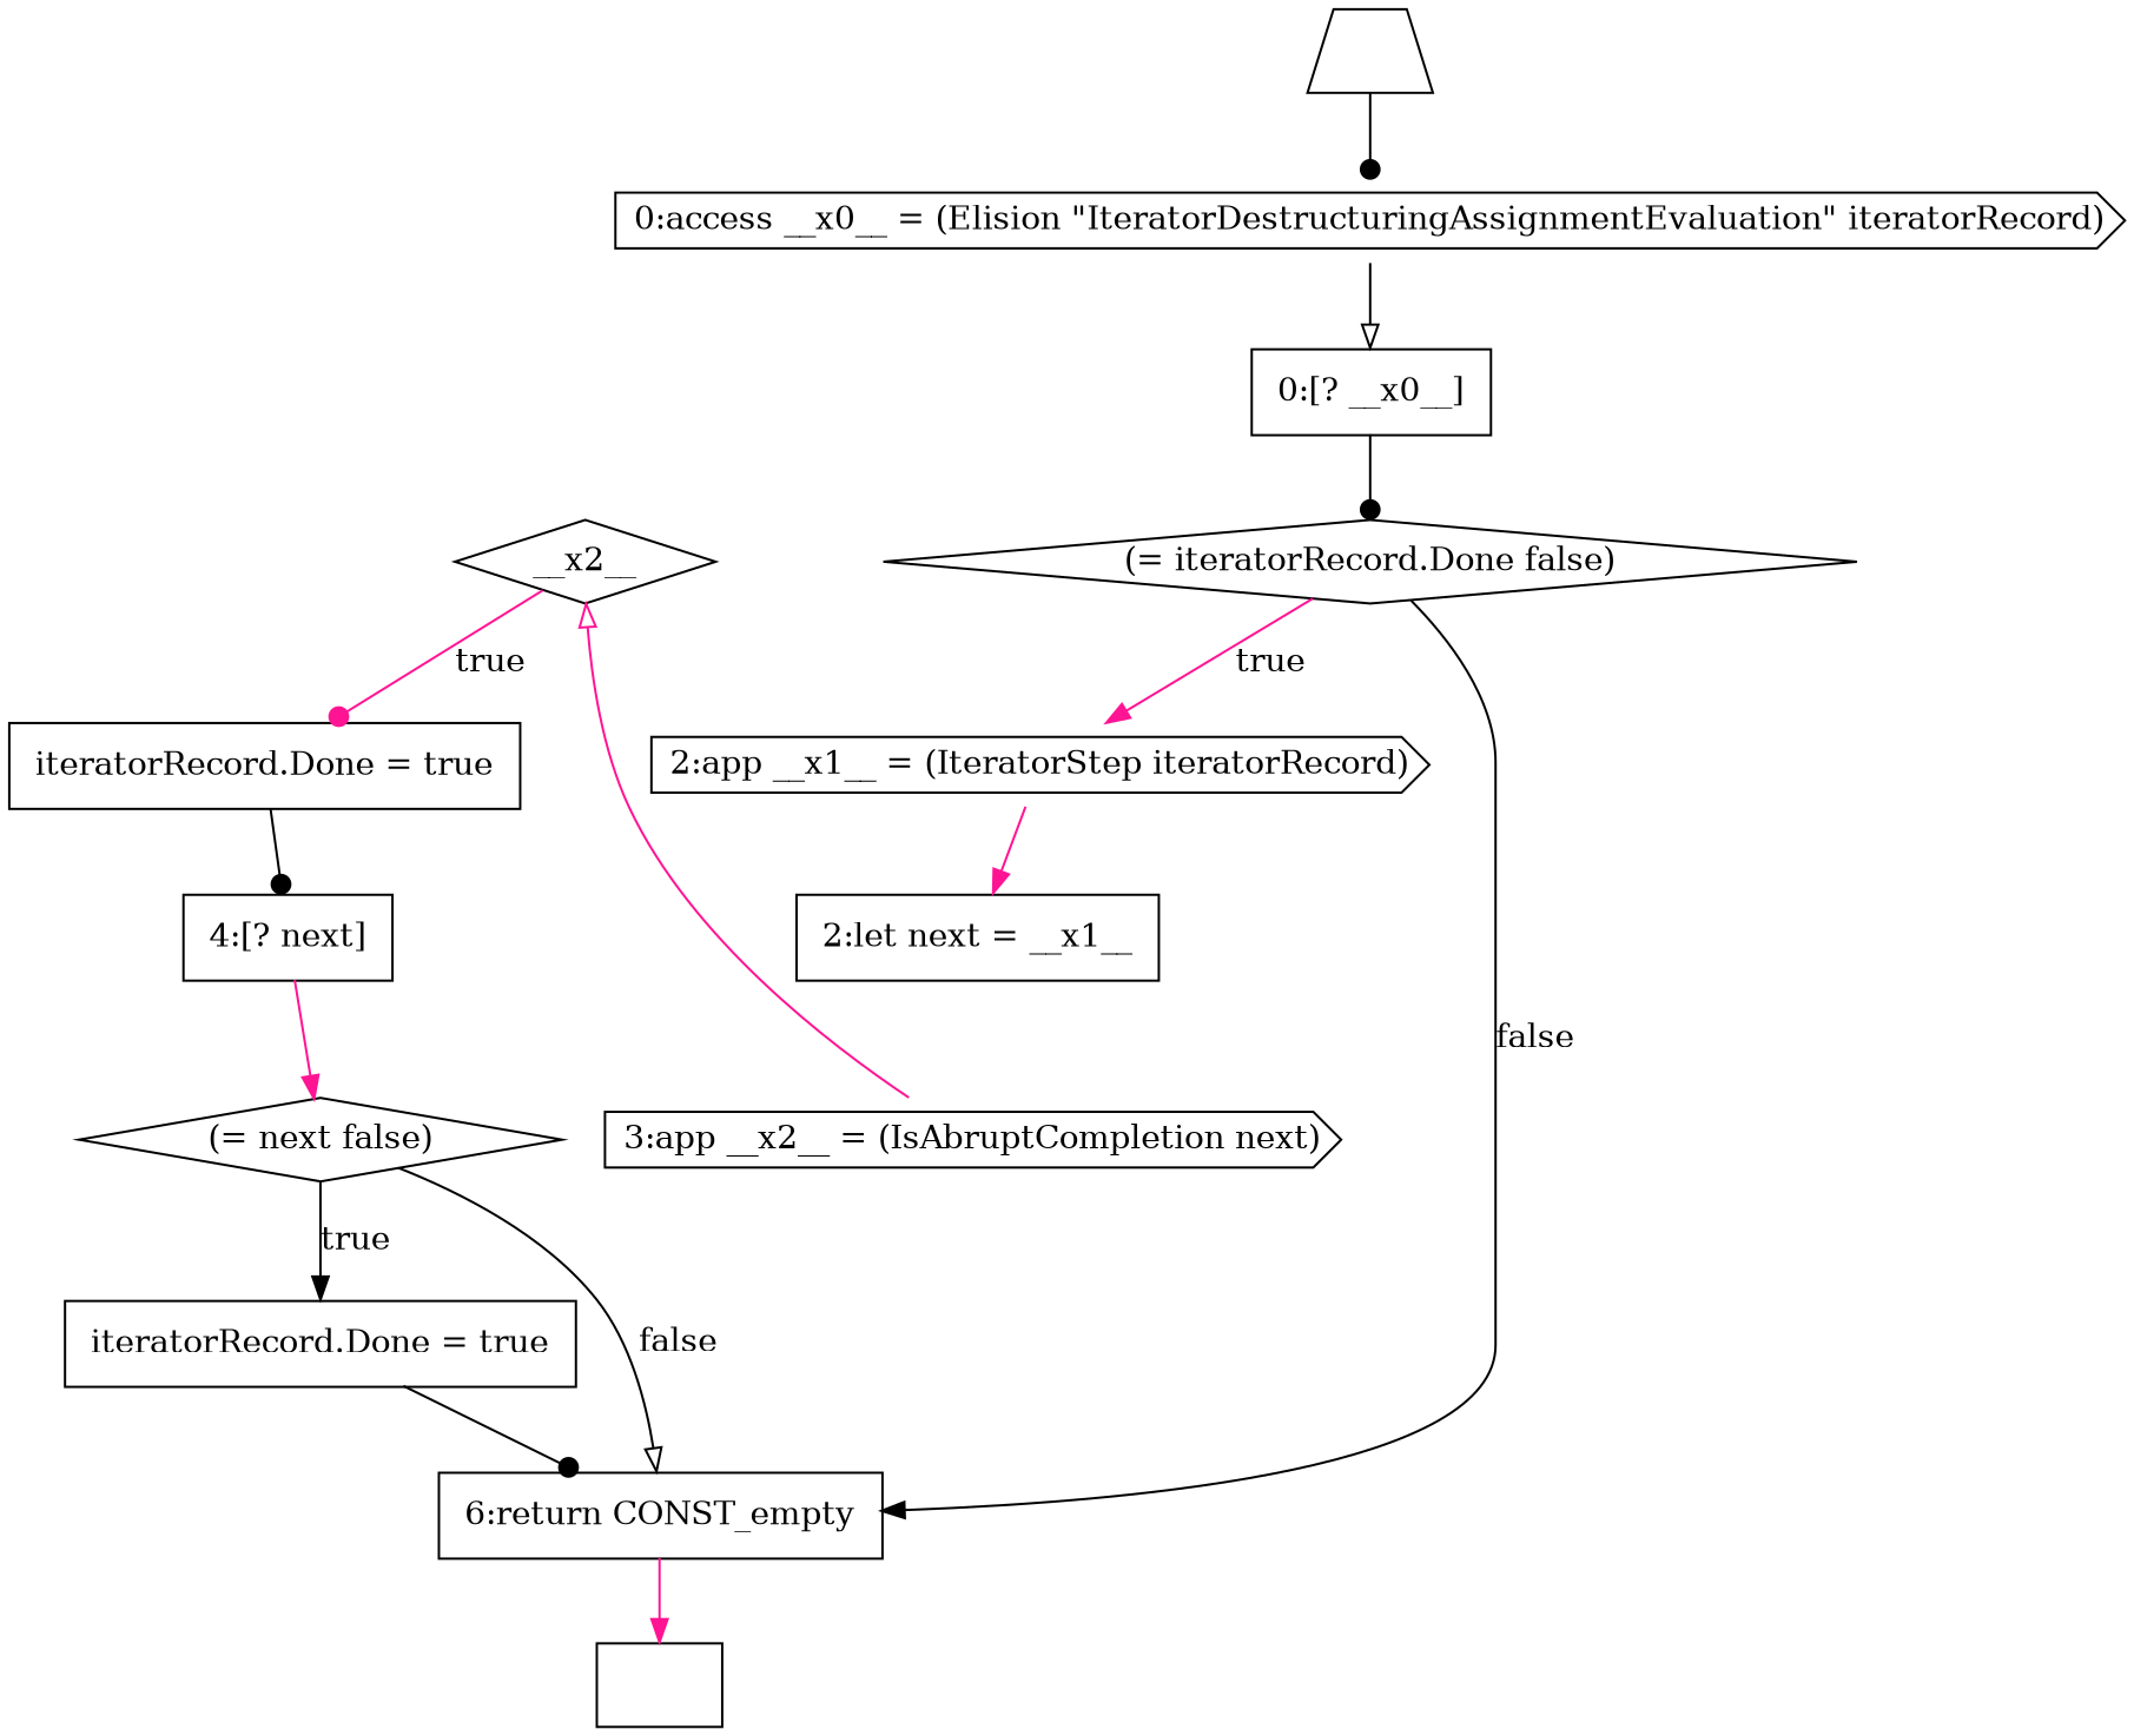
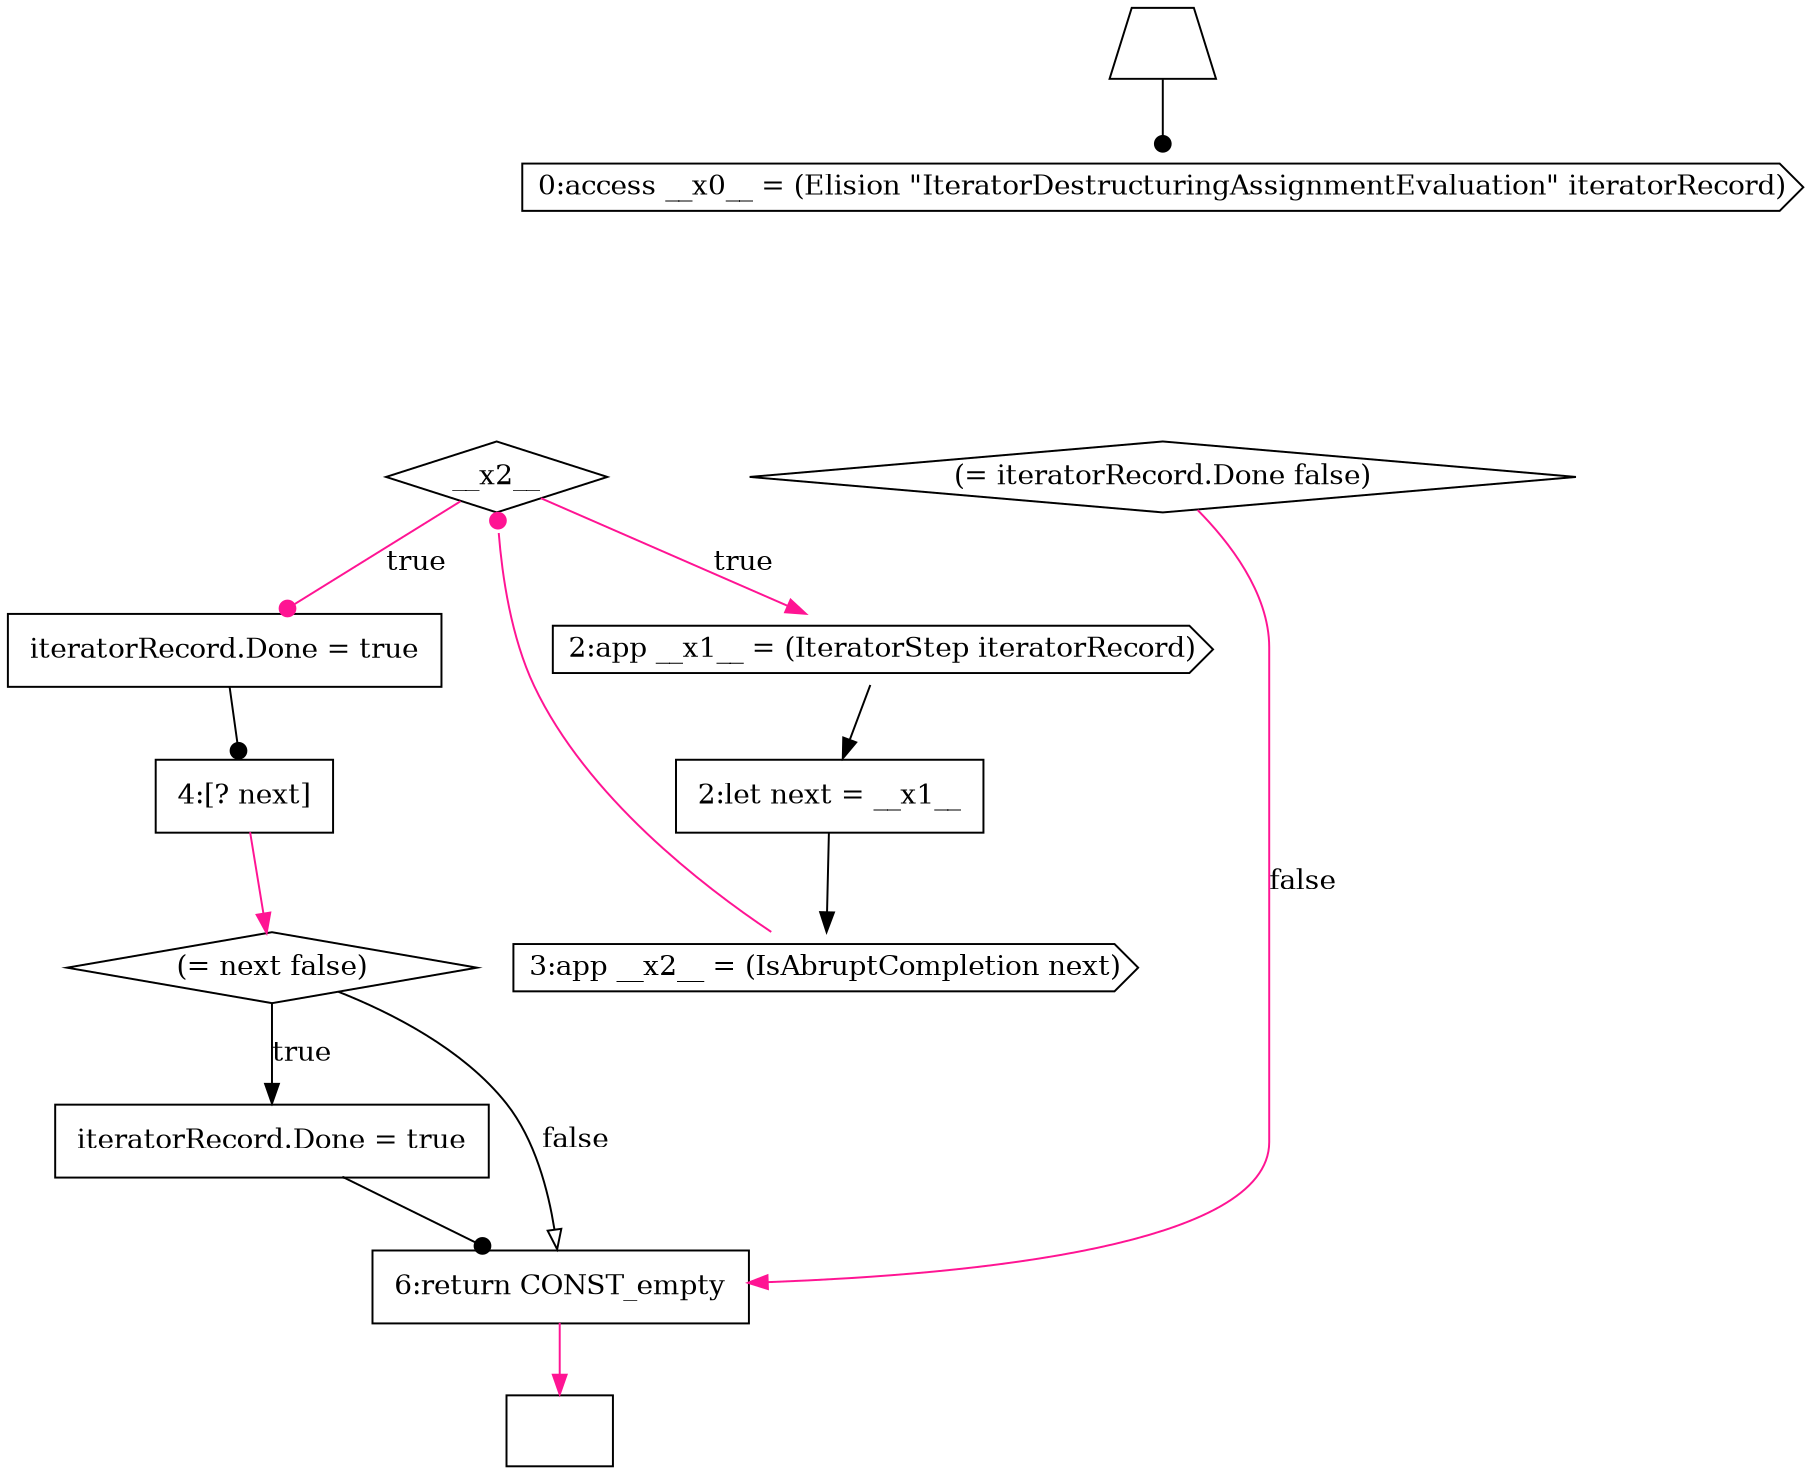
  digraph {
    node [color=black fillcolor=white shape=none style=filled]
    edge [arrowhead=normal color=black]
    n1 [label=" " shape=box]
    n2 [label=<<font color="black">2:app __x1__ = (IteratorStep iteratorRecord)</font>> shape=cds]
    n3 [label=<<font color="black">     <table border="0" cellborder="1" cellspacing="0" cellpadding="10">       <tr><td align="left">2:let next = __x1__</td></tr>     </table>   </font>> margin=0]
    n4 [label=<<font color="black">3:app __x2__ = (IsAbruptCompletion next)</font>> shape=cds]
    n5 [label=<<font color="black">     <table border="0" cellborder="1" cellspacing="0" cellpadding="10">       <tr><td align="left">4:[? next]</td></tr>     </table>   </font>> margin=0]
    n6 [label=<<font color="black">(= next false)</font>> shape=diamond]
    n7 [label=<<font color="black">     <table border="0" cellborder="1" cellspacing="0" cellpadding="10">       <tr><td align="left">6:return CONST_empty</td></tr>     </table>   </font>> margin=0]
    n8 [label=<<font color="black">     <table border="0" cellborder="1" cellspacing="0" cellpadding="10">       <tr><td align="left">iteratorRecord.Done = true</td></tr>     </table>   </font>> margin=0]
    n9 [label=" " shape=trapezium]
    n10 [label=<<font color="black">0:access __x0__ = (Elision &quot;IteratorDestructuringAssignmentEvaluation&quot; iteratorRecord)</font>> shape=cds]
-   n11 [label=<<font color="black">     <table border="0" cellborder="1" cellspacing="0" cellpadding="10">       <tr><td align="left">0:[? __x0__]</td></tr>     </table>   </font>> margin=0]
    n12 [label=<<font color="black">(= iteratorRecord.Done false)</font>> shape=diamond]
    n13 [label=<<font color="black">__x2__</font>> shape=diamond]
    n14 [label=<<font color="black">     <table border="0" cellborder="1" cellspacing="0" cellpadding="10">       <tr><td align="left">iteratorRecord.Done = true</td></tr>     </table>   </font>> margin=0]
-   n2 -> n3 [color=deeppink]
-   n4 -> n13 [arrowhead=onormal color=deeppink]
+   n2 -> n3
+   n3 -> n4
+   n4 -> n13 [arrowhead=dot color=deeppink]
    n5 -> n6 [color=deeppink]
    n6 -> n7 [arrowhead=onormal label=<<font color="black">false</font>>]
    n6 -> n8 [label=<<font color="black">true</font>>]
    n7 -> n1 [color=deeppink]
    n8 -> n7 [arrowhead=dot]
    n9 -> n10 [arrowhead=dot]
-   n10 -> n11 [arrowhead=onormal]
-   n11 -> n12 [arrowhead=dot]
-   n12 -> n2 [color=deeppink label=<<font color="black">true</font>>]
-   n12 -> n7 [label=<<font color="black">false</font>>]
+   n13 -> n2 [color=deeppink label=<<font color="black">true</font>>]
+   n12 -> n7 [color=deeppink label=<<font color="black">false</font>>]
    n13 -> n14 [arrowhead=dot color=deeppink label=<<font color="black">true</font>>]
    n14 -> n5 [arrowhead=dot]
  }
